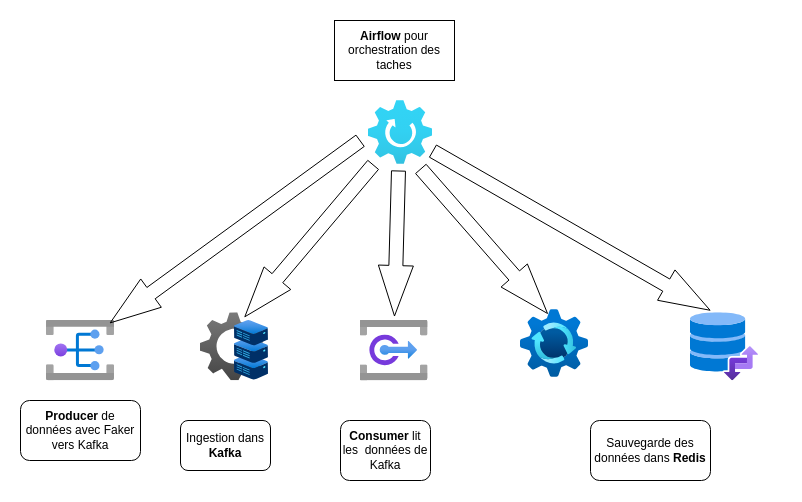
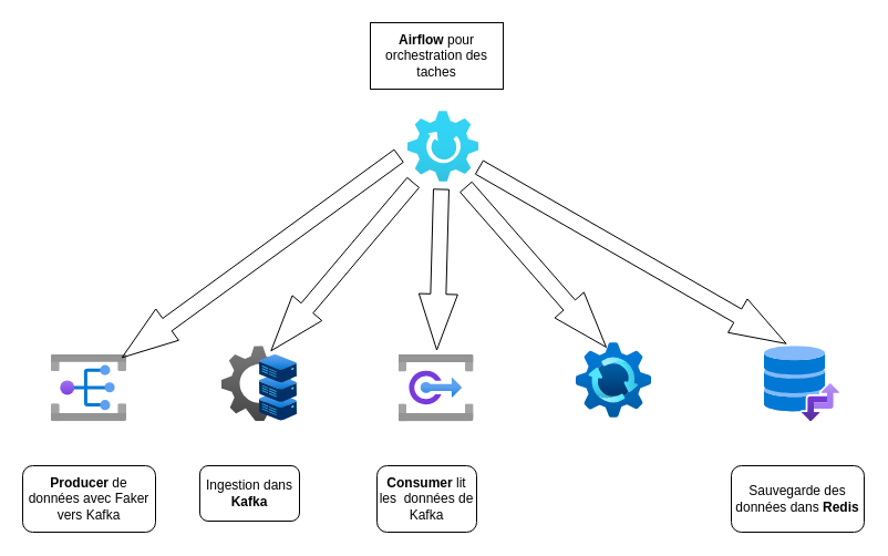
  <mxCell id="0" />
  <mxCell id="1" parent="0" />
  <mxCell id="2" value="" style="image;aspect=fixed;html=1;points=[];align=center;fontSize=12;image=img/lib/azure2/general/Gear.svg;" vertex="1" parent="1"><mxGeometry x="368" y="100" width="64" height="64" as="geometry" /></mxCell>
  <mxCell id="3" value="" style="image;aspect=fixed;html=1;points=[];align=center;fontSize=12;image=img/lib/azure2/integration/Partner_Namespace.svg;" vertex="1" parent="1"><mxGeometry x="46" y="319.5" width="68" height="60.8" as="geometry" /></mxCell>
  <mxCell id="4" value="" style="image;aspect=fixed;html=1;points=[];align=center;fontSize=12;image=img/lib/azure2/integration/Partner_Topic.svg;" vertex="1" parent="1"><mxGeometry x="359.5" y="319.5" width="68" height="61" as="geometry" /></mxCell>
  <mxCell id="5" value="" style="image;aspect=fixed;html=1;points=[];align=center;fontSize=12;image=img/lib/azure2/other/Defender_CM_Local_Manager.svg;" vertex="1" parent="1"><mxGeometry x="200" y="312.3" width="68" height="68" as="geometry" /></mxCell>
  <mxCell id="6" value="" style="image;aspect=fixed;html=1;points=[];align=center;fontSize=12;image=img/lib/azure2/other/Storage_Actions.svg;" vertex="1" parent="1"><mxGeometry x="690" y="312.3" width="68" height="68" as="geometry" /></mxCell>
  <mxCell id="7" value="" style="image;aspect=fixed;html=1;points=[];align=center;fontSize=12;image=img/lib/azure2/other/Update_Center.svg;" vertex="1" parent="1"><mxGeometry x="520" y="309" width="68" height="68" as="geometry" /></mxCell>
- <mxCell id="8" value="&lt;b&gt;Producer&lt;/b&gt; de données avec Faker vers Kafka" style="rounded=1;whiteSpace=wrap;html=1;" vertex="1" parent="1"><mxGeometry x="20" y="400" width="120" height="60" as="geometry" /></mxCell>
+ <mxCell id="8" value="&lt;b&gt;Producer&lt;/b&gt; de données avec Faker vers Kafka" style="rounded=1;whiteSpace=wrap;html=1;" vertex="1" parent="1"><mxGeometry x="20" y="420" width="120" height="60" as="geometry" /></mxCell>
  <mxCell id="9" value="Ingestion dans &lt;b&gt;Kafka&lt;/b&gt;" style="rounded=1;whiteSpace=wrap;html=1;" vertex="1" parent="1"><mxGeometry x="180" y="420" width="90" height="50" as="geometry" /></mxCell>
  <mxCell id="10" value="&lt;b&gt;Consumer&lt;/b&gt; lit les&amp;nbsp; données de Kafka" style="rounded=1;whiteSpace=wrap;html=1;" vertex="1" parent="1"><mxGeometry x="340" y="420" width="90" height="60" as="geometry" /></mxCell>
- <mxCell id="11" value="Sauvegarde des données dans &lt;b&gt;Redis&lt;/b&gt;" style="rounded=1;whiteSpace=wrap;html=1;" vertex="1" parent="1"><mxGeometry x="590" y="420" width="120" height="60" as="geometry" /></mxCell>
+ <mxCell id="11" value="Sauvegarde des données dans &lt;b&gt;Redis&lt;/b&gt;" style="rounded=1;whiteSpace=wrap;html=1;" vertex="1" parent="1"><mxGeometry x="660" y="420" width="120" height="60" as="geometry" /></mxCell>
  <mxCell id="12" value="&lt;b&gt;Airflow&lt;/b&gt; pour orchestration des taches" style="whiteSpace=wrap;html=1;rounded=0;" vertex="1" parent="1"><mxGeometry x="334" y="20" width="120" height="60" as="geometry" /></mxCell>
  <mxCell id="13" value="" style="shape=flexArrow;endArrow=classic;html=1;rounded=0;width=14;endSize=16.5;entryX=0.931;entryY=0.052;entryDx=0;entryDy=0;entryPerimeter=0;" edge="1" parent="1" target="3"><mxGeometry width="50" height="50" relative="1" as="geometry"><mxPoint x="360" y="140" as="sourcePoint" /><mxPoint x="420" y="480" as="targetPoint" /></mxGeometry></mxCell>
  <mxCell id="14" value="" style="shape=flexArrow;endArrow=classic;html=1;rounded=0;width=14;endSize=16.5;entryX=0.647;entryY=0.064;entryDx=0;entryDy=0;entryPerimeter=0;" edge="1" parent="1" source="2" target="5"><mxGeometry width="50" height="50" relative="1" as="geometry"><mxPoint x="378" y="162" as="sourcePoint" /><mxPoint x="107" y="333" as="targetPoint" /></mxGeometry></mxCell>
  <mxCell id="15" value="" style="shape=flexArrow;endArrow=classic;html=1;rounded=0;width=14;endSize=16.5;entryX=0.507;entryY=-0.057;entryDx=0;entryDy=0;entryPerimeter=0;" edge="1" parent="1" target="4"><mxGeometry width="50" height="50" relative="1" as="geometry"><mxPoint x="398" y="170" as="sourcePoint" /><mxPoint x="117" y="343" as="targetPoint" /></mxGeometry></mxCell>
  <mxCell id="16" value="" style="shape=flexArrow;endArrow=classic;html=1;rounded=0;width=14;endSize=16.5;entryX=0.402;entryY=0.064;entryDx=0;entryDy=0;entryPerimeter=0;exitX=0.813;exitY=1.063;exitDx=0;exitDy=0;exitPerimeter=0;" edge="1" parent="1" source="2" target="7"><mxGeometry width="50" height="50" relative="1" as="geometry"><mxPoint x="398" y="182" as="sourcePoint" /><mxPoint x="127" y="353" as="targetPoint" /></mxGeometry></mxCell>
  <mxCell id="17" value="" style="shape=flexArrow;endArrow=classic;html=1;rounded=0;width=14;endSize=16.5;" edge="1" parent="1" source="2"><mxGeometry width="50" height="50" relative="1" as="geometry"><mxPoint x="408" y="192" as="sourcePoint" /><mxPoint x="710" y="310" as="targetPoint" /></mxGeometry></mxCell>
